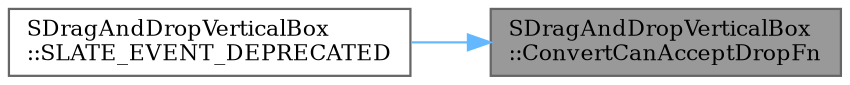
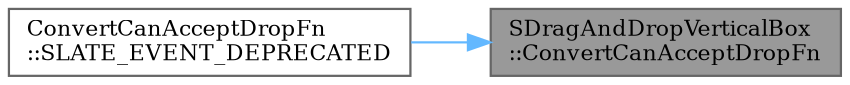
  digraph {
    rankdir=RL
    fontname="DejaVu Serif"
    node [fontname="DejaVu Serif" fontsize=10 shape=box style=filled]
    n1 [color=gray40 fillcolor=grey60 fontcolor=black height=0.2 label="SDragAndDropVerticalBox\l::ConvertCanAcceptDropFn" width=0.4]
-   n2 [color=grey40 fillcolor=white height=0.2 label="SDragAndDropVerticalBox\l::SLATE_EVENT_DEPRECATED" width=0.4]
+   n2 [color=grey40 fillcolor=white height=0.2 label="ConvertCanAcceptDropFn\l::SLATE_EVENT_DEPRECATED" width=0.4]
    n1 -> n2 [color=steelblue1 dir=back fontname="DejaVu Serif" fontsize=10 labelfontname=Helvetica labelfontsize=10 style=solid]
  }
